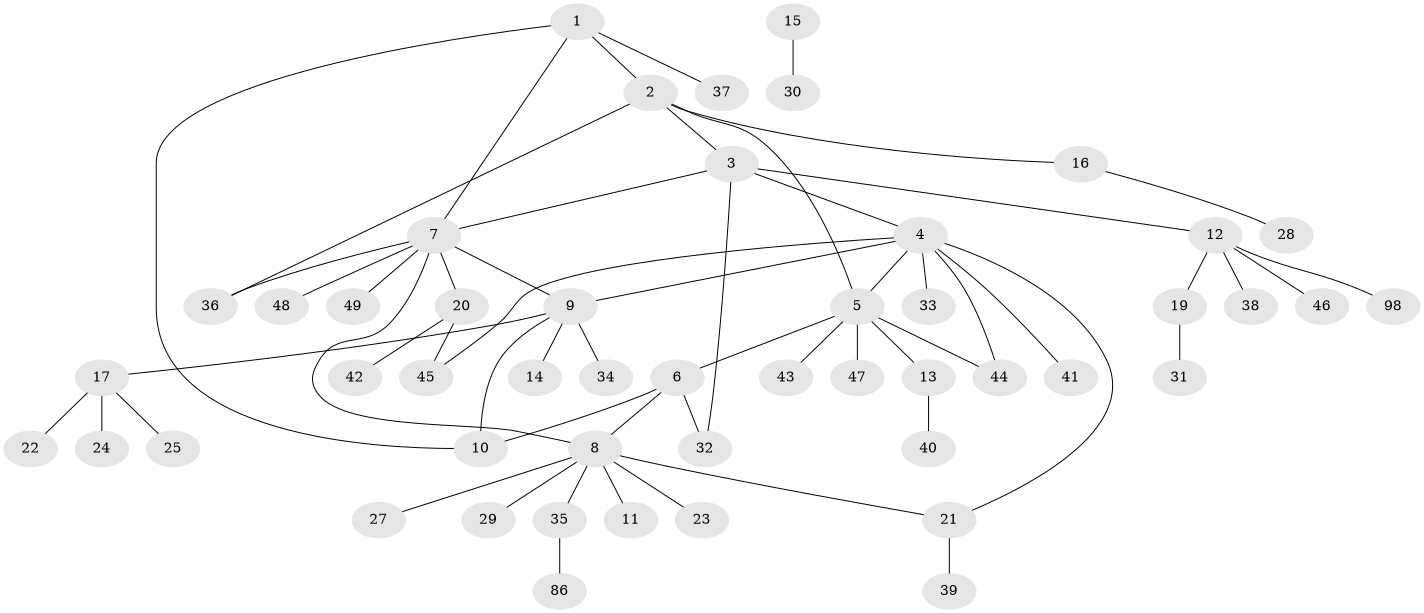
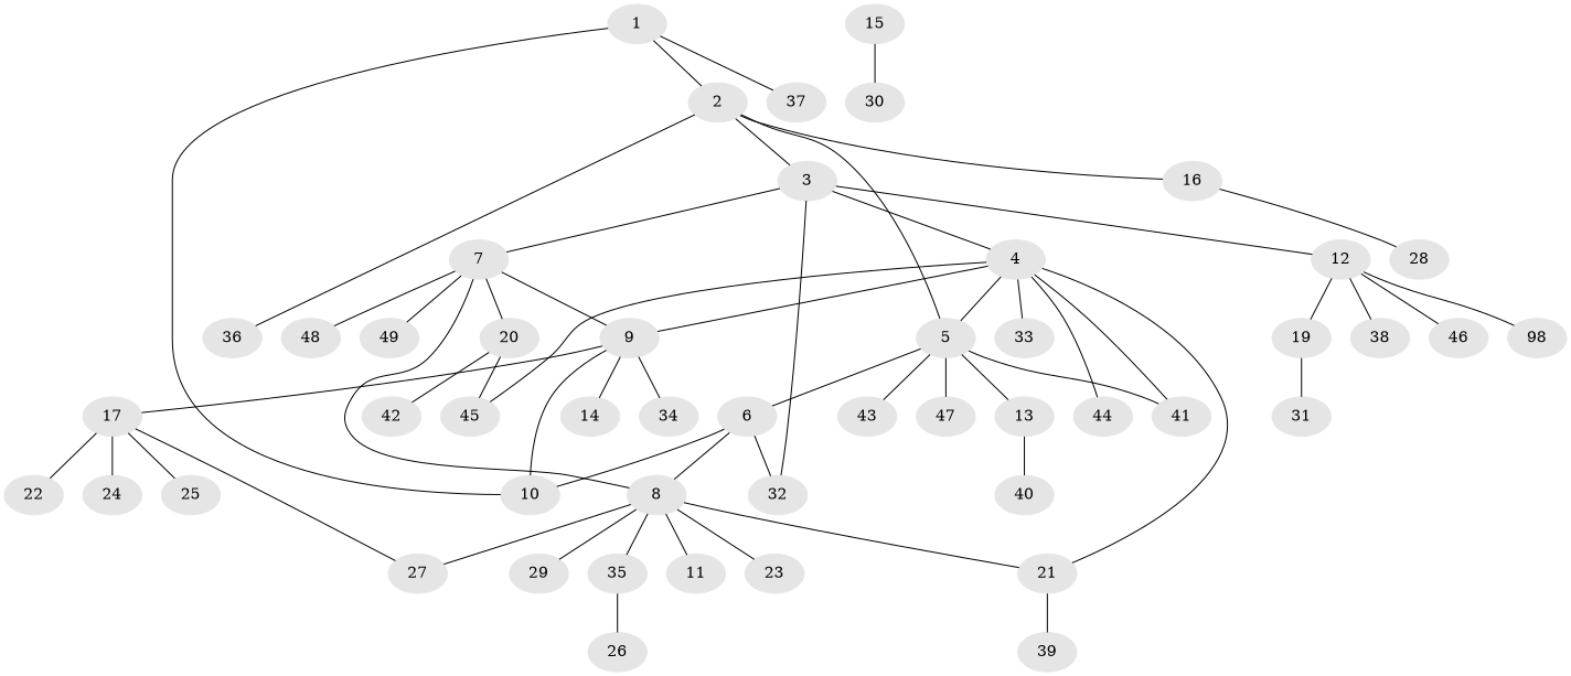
  graph {
    node [color=gray90 style=filled]
    1
    2
    7
    10
    37
    3
    5
    16
    36
    9
    8
    20
    48
    49
    4
    12
    32
    44
    6
    13
    43
    47
    28
    41
    21
    33
    45
    n28 [label=98]
    19
    38
    46
    14
    17
    34
    39
    40
    11
    23
    29
    35
    27
    42
    15
    30
-   26 [label=86]
+   26
    22
    24
    25
    31
    1 -- 2
-   1 -- 7
    1 -- 10
    1 -- 37
    2 -- 3
    2 -- 5
    2 -- 16
    2 -- 36
-   7 -- 36
    7 -- 9
    7 -- 8
    7 -- 20
    7 -- 48
    7 -- 49
    3 -- 7
    3 -- 4
    3 -- 12
    3 -- 32
-   5 -- 44
+   5 -- 41
    5 -- 6
    5 -- 13
    5 -- 43
    5 -- 47
    16 -- 28
    9 -- 10
    9 -- 14
    9 -- 17
    9 -- 34
    8 -- 21
    8 -- 11
    8 -- 23
    8 -- 29
    8 -- 35
    8 -- 27
    20 -- 45
    20 -- 42
    4 -- 5
    4 -- 9
    4 -- 44
    4 -- 41
    4 -- 21
    4 -- 33
    4 -- 45
    12 -- n28
    12 -- 19
    12 -- 38
    12 -- 46
    6 -- 10
    6 -- 8
    6 -- 32
    13 -- 40
    21 -- 39
    19 -- 31
+   17 -- 27
    17 -- 22
    17 -- 24
    17 -- 25
    35 -- 26
    15 -- 30
  }
